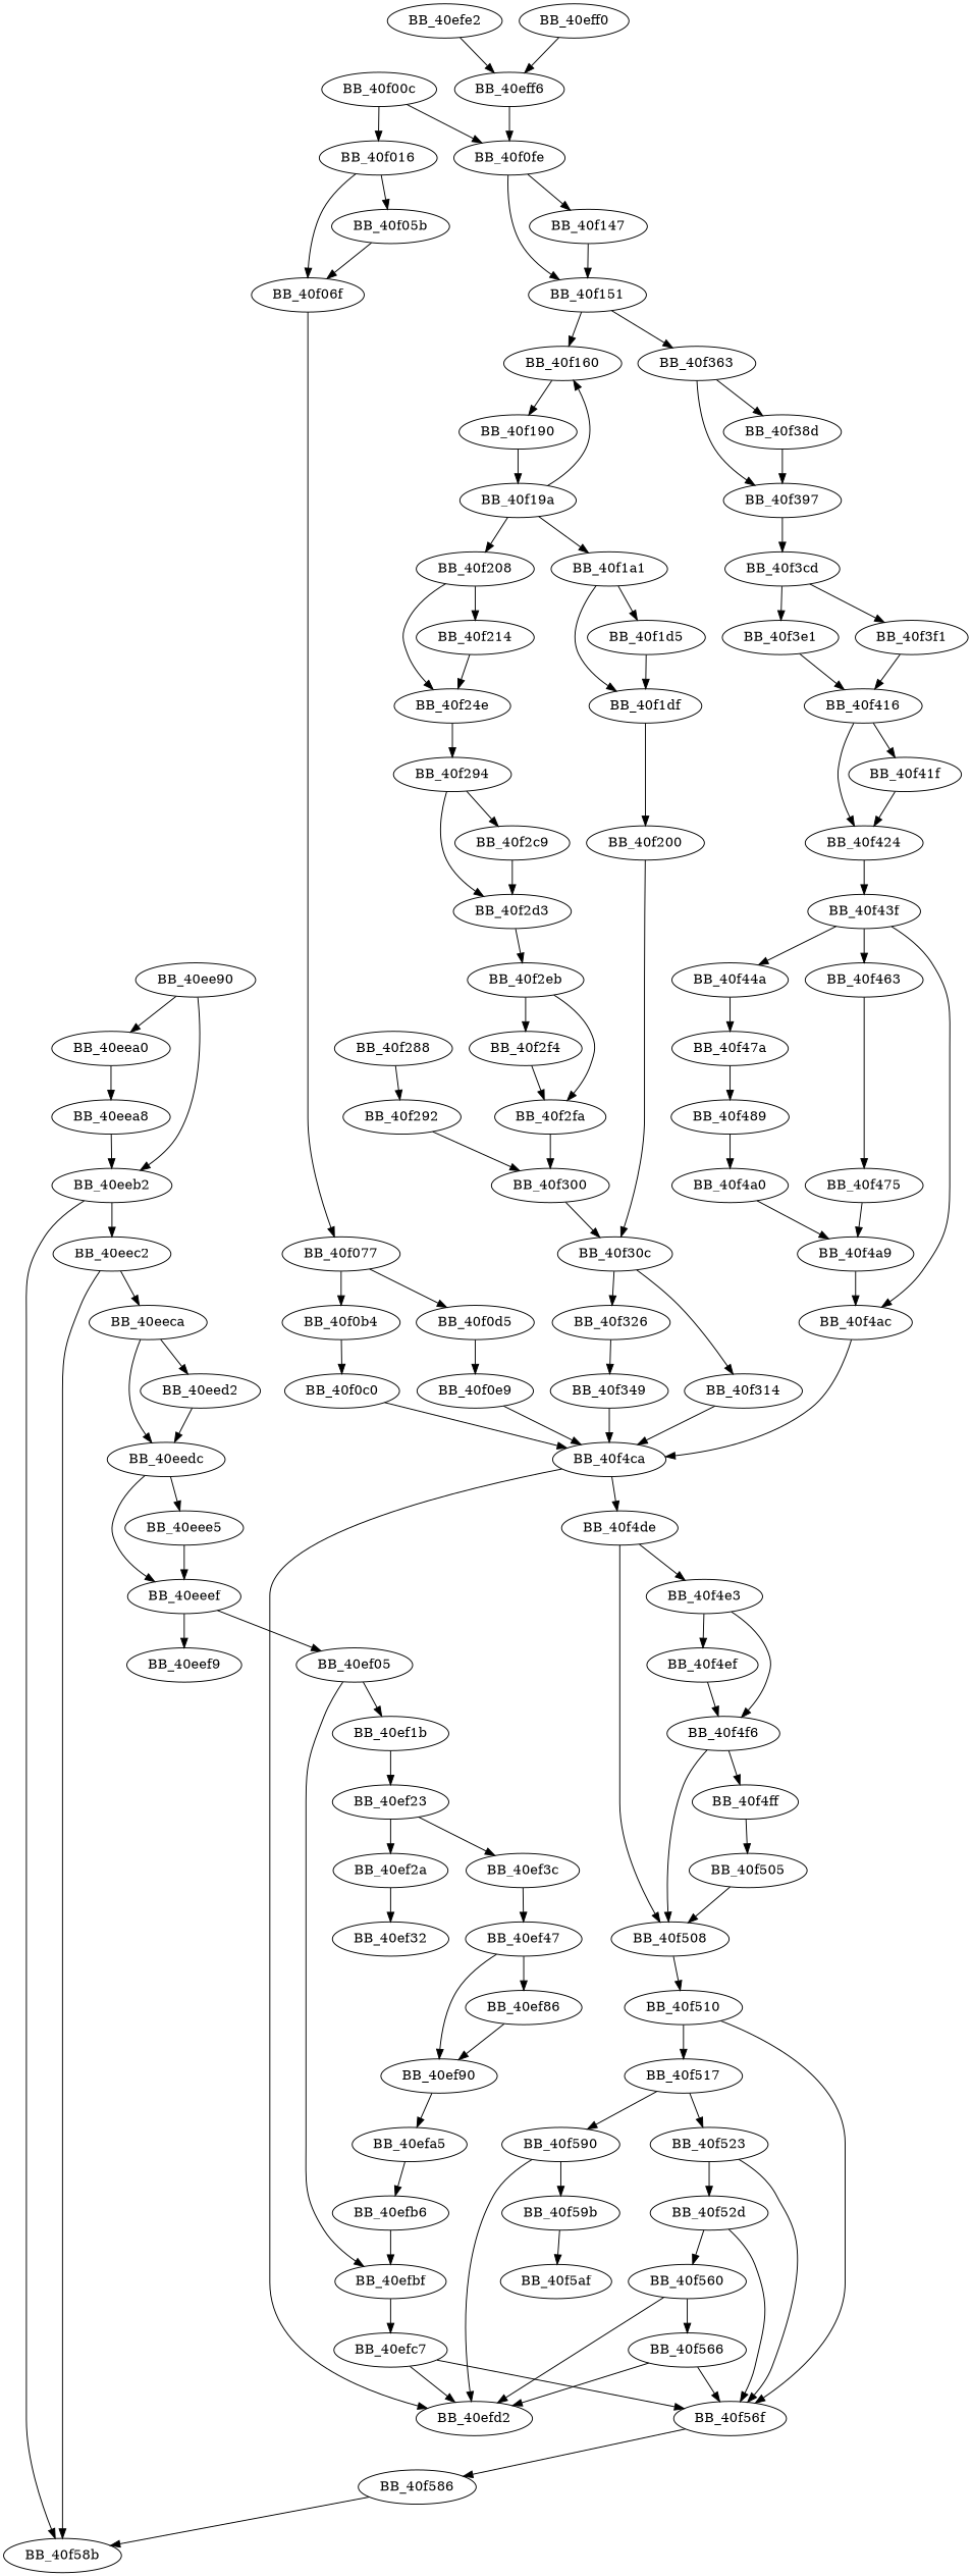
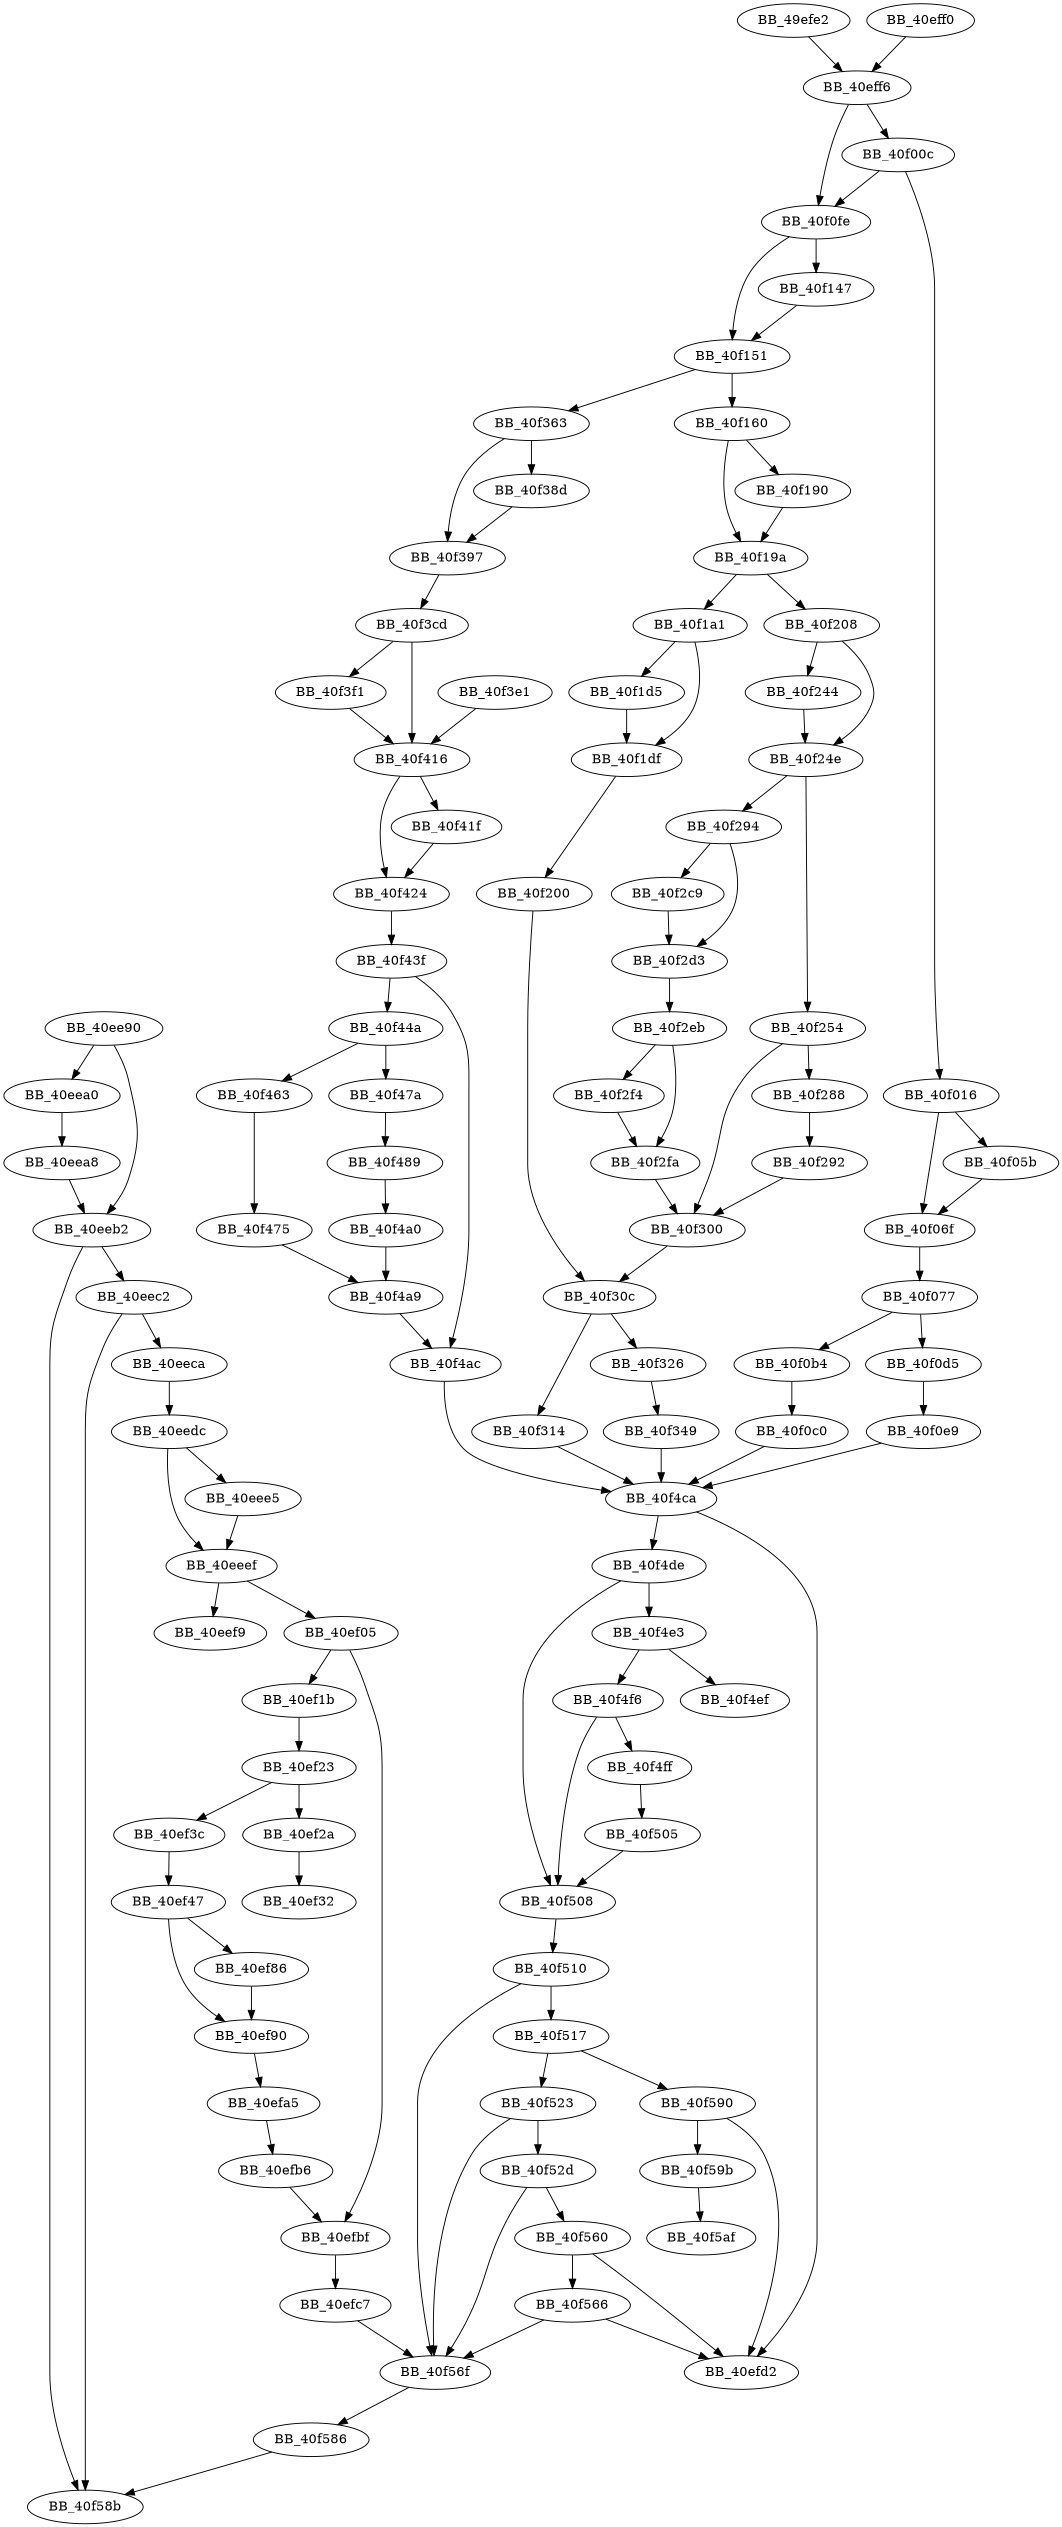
  digraph {
    BB_40ee90
    BB_40eea0
    BB_40eeb2
    BB_40eea8
    BB_40eec2
    BB_40f58b
    BB_40eeca
-   BB_40eed2
    BB_40eedc
    BB_40eee5
    BB_40eeef
    BB_40eef9
    BB_40ef05
    BB_40ef1b
    BB_40efbf
    BB_40ef23
    BB_40efc7
    BB_40ef2a
    BB_40ef3c
    BB_40efd2
    BB_40f56f
    BB_40ef32
    BB_40ef47
    BB_40ef86
    BB_40ef90
    BB_40efa5
    BB_40efb6
    BB_40f586
-   BB_40efe2
+   BB_40efe2 [label=BB_49efe2]
    BB_40eff6
    BB_40eff0
    BB_40f00c
    BB_40f0fe
    BB_40f016
    BB_40f147
    BB_40f151
    BB_40f05b
    BB_40f06f
    BB_40f160
    BB_40f363
    BB_40f077
    BB_40f0b4
    BB_40f0d5
    BB_40f0c0
    BB_40f0e9
    BB_40f4ca
    BB_40f4de
    BB_40f4e3
    BB_40f508
    BB_40f190
    BB_40f19a
    BB_40f38d
    BB_40f397
    BB_40f1a1
    BB_40f208
    BB_40f3cd
    BB_40f1d5
    BB_40f1df
-   BB_40f244 [label=BB_40f214]
+   BB_40f244
    BB_40f24e
    BB_40f200
+   BB_40f254
    BB_40f294
    BB_40f30c
    BB_40f314
    BB_40f326
    BB_40f349
    BB_40f288
    BB_40f300
    BB_40f2c9
    BB_40f2d3
    BB_40f292
    BB_40f2eb
    BB_40f2f4
    BB_40f2fa
    BB_40f3e1
    BB_40f3f1
    BB_40f416
    BB_40f41f
    BB_40f424
    BB_40f43f
    BB_40f44a
    BB_40f4ac
    BB_40f463
    BB_40f47a
    BB_40f475
    BB_40f489
    BB_40f4a9
    BB_40f4a0
    BB_40f4ef
    BB_40f4f6
    BB_40f510
    BB_40f4ff
    BB_40f517
    BB_40f505
    BB_40f523
    BB_40f590
    BB_40f52d
    BB_40f59b
    BB_40f560
    BB_40f5af
    BB_40f566
    BB_40ee90 -> BB_40eea0
    BB_40ee90 -> BB_40eeb2
    BB_40eea0 -> BB_40eea8
    BB_40eeb2 -> BB_40eec2
    BB_40eeb2 -> BB_40f58b
    BB_40eea8 -> BB_40eeb2
    BB_40eec2 -> BB_40f58b
    BB_40eec2 -> BB_40eeca
-   BB_40eeca -> BB_40eed2
    BB_40eeca -> BB_40eedc
-   BB_40eed2 -> BB_40eedc
    BB_40eedc -> BB_40eee5
    BB_40eedc -> BB_40eeef
    BB_40eee5 -> BB_40eeef
    BB_40eeef -> BB_40eef9
    BB_40eeef -> BB_40ef05
    BB_40ef05 -> BB_40ef1b
    BB_40ef05 -> BB_40efbf
    BB_40ef1b -> BB_40ef23
    BB_40efbf -> BB_40efc7
    BB_40ef23 -> BB_40ef2a
    BB_40ef23 -> BB_40ef3c
-   BB_40efc7 -> BB_40efd2
    BB_40efc7 -> BB_40f56f
    BB_40ef2a -> BB_40ef32
    BB_40ef3c -> BB_40ef47
    BB_40f56f -> BB_40f586
    BB_40ef47 -> BB_40ef86
    BB_40ef47 -> BB_40ef90
    BB_40ef86 -> BB_40ef90
    BB_40ef90 -> BB_40efa5
    BB_40efa5 -> BB_40efb6
    BB_40efb6 -> BB_40efbf
    BB_40f586 -> BB_40f58b
    BB_40efe2 -> BB_40eff6
+   BB_40eff6 -> BB_40f00c
    BB_40eff6 -> BB_40f0fe
    BB_40eff0 -> BB_40eff6
    BB_40f00c -> BB_40f0fe
    BB_40f00c -> BB_40f016
    BB_40f0fe -> BB_40f147
    BB_40f0fe -> BB_40f151
    BB_40f016 -> BB_40f05b
    BB_40f016 -> BB_40f06f
    BB_40f147 -> BB_40f151
    BB_40f151 -> BB_40f160
    BB_40f151 -> BB_40f363
    BB_40f05b -> BB_40f06f
    BB_40f06f -> BB_40f077
    BB_40f160 -> BB_40f190
-   BB_40f19a -> BB_40f160
+   BB_40f160 -> BB_40f19a
    BB_40f363 -> BB_40f38d
    BB_40f363 -> BB_40f397
    BB_40f077 -> BB_40f0b4
    BB_40f077 -> BB_40f0d5
    BB_40f0b4 -> BB_40f0c0
    BB_40f0d5 -> BB_40f0e9
    BB_40f0c0 -> BB_40f4ca
    BB_40f0e9 -> BB_40f4ca
    BB_40f4ca -> BB_40efd2
    BB_40f4ca -> BB_40f4de
    BB_40f4de -> BB_40f4e3
    BB_40f4de -> BB_40f508
    BB_40f4e3 -> BB_40f4ef
    BB_40f4e3 -> BB_40f4f6
    BB_40f508 -> BB_40f510
    BB_40f190 -> BB_40f19a
    BB_40f19a -> BB_40f1a1
    BB_40f19a -> BB_40f208
    BB_40f38d -> BB_40f397
    BB_40f397 -> BB_40f3cd
    BB_40f1a1 -> BB_40f1d5
    BB_40f1a1 -> BB_40f1df
    BB_40f208 -> BB_40f244
    BB_40f208 -> BB_40f24e
-   BB_40f3cd -> BB_40f3e1
+   BB_40f3cd -> BB_40f416
    BB_40f3cd -> BB_40f3f1
    BB_40f1d5 -> BB_40f1df
    BB_40f1df -> BB_40f200
    BB_40f244 -> BB_40f24e
+   BB_40f24e -> BB_40f254
    BB_40f24e -> BB_40f294
    BB_40f200 -> BB_40f30c
+   BB_40f254 -> BB_40f288
+   BB_40f254 -> BB_40f300
    BB_40f294 -> BB_40f2c9
    BB_40f294 -> BB_40f2d3
    BB_40f30c -> BB_40f314
    BB_40f30c -> BB_40f326
    BB_40f314 -> BB_40f4ca
    BB_40f326 -> BB_40f349
    BB_40f349 -> BB_40f4ca
    BB_40f288 -> BB_40f292
    BB_40f300 -> BB_40f30c
    BB_40f2c9 -> BB_40f2d3
    BB_40f2d3 -> BB_40f2eb
    BB_40f292 -> BB_40f300
    BB_40f2eb -> BB_40f2f4
    BB_40f2eb -> BB_40f2fa
    BB_40f2f4 -> BB_40f2fa
    BB_40f2fa -> BB_40f300
    BB_40f3e1 -> BB_40f416
    BB_40f3f1 -> BB_40f416
    BB_40f416 -> BB_40f41f
    BB_40f416 -> BB_40f424
    BB_40f41f -> BB_40f424
    BB_40f424 -> BB_40f43f
    BB_40f43f -> BB_40f44a
    BB_40f43f -> BB_40f4ac
-   BB_40f43f -> BB_40f463
+   BB_40f44a -> BB_40f463
    BB_40f44a -> BB_40f47a
    BB_40f4ac -> BB_40f4ca
    BB_40f463 -> BB_40f475
    BB_40f47a -> BB_40f489
    BB_40f475 -> BB_40f4a9
    BB_40f489 -> BB_40f4a0
    BB_40f4a9 -> BB_40f4ac
    BB_40f4a0 -> BB_40f4a9
-   BB_40f4ef -> BB_40f4f6
    BB_40f4f6 -> BB_40f508
    BB_40f4f6 -> BB_40f4ff
    BB_40f510 -> BB_40f56f
    BB_40f510 -> BB_40f517
    BB_40f4ff -> BB_40f505
    BB_40f517 -> BB_40f523
    BB_40f517 -> BB_40f590
    BB_40f505 -> BB_40f508
    BB_40f523 -> BB_40f56f
    BB_40f523 -> BB_40f52d
    BB_40f590 -> BB_40efd2
    BB_40f590 -> BB_40f59b
    BB_40f52d -> BB_40f56f
    BB_40f52d -> BB_40f560
    BB_40f59b -> BB_40f5af
    BB_40f560 -> BB_40efd2
    BB_40f560 -> BB_40f566
    BB_40f566 -> BB_40efd2
    BB_40f566 -> BB_40f56f
  }
